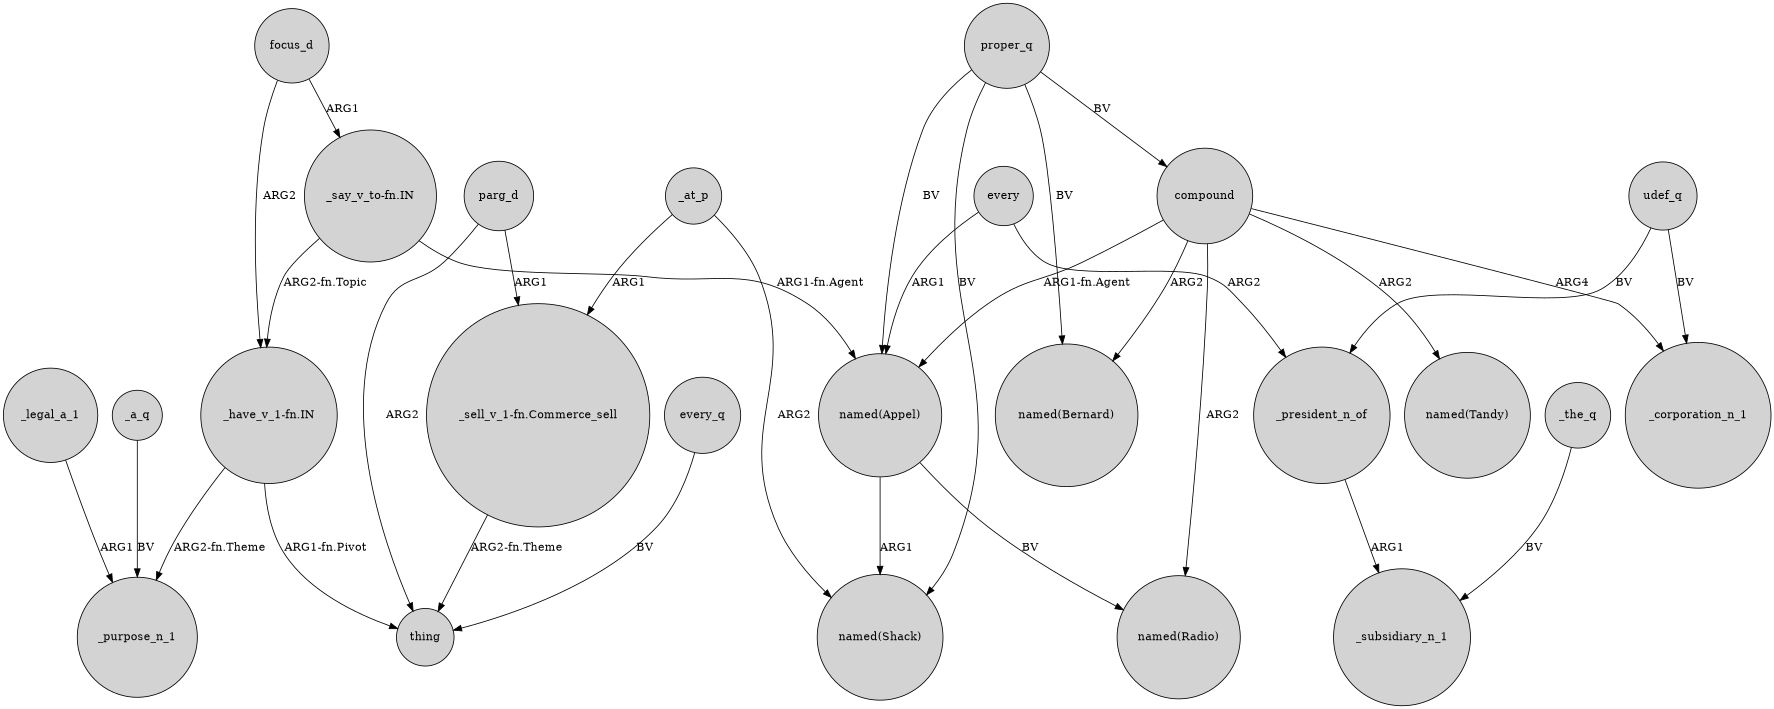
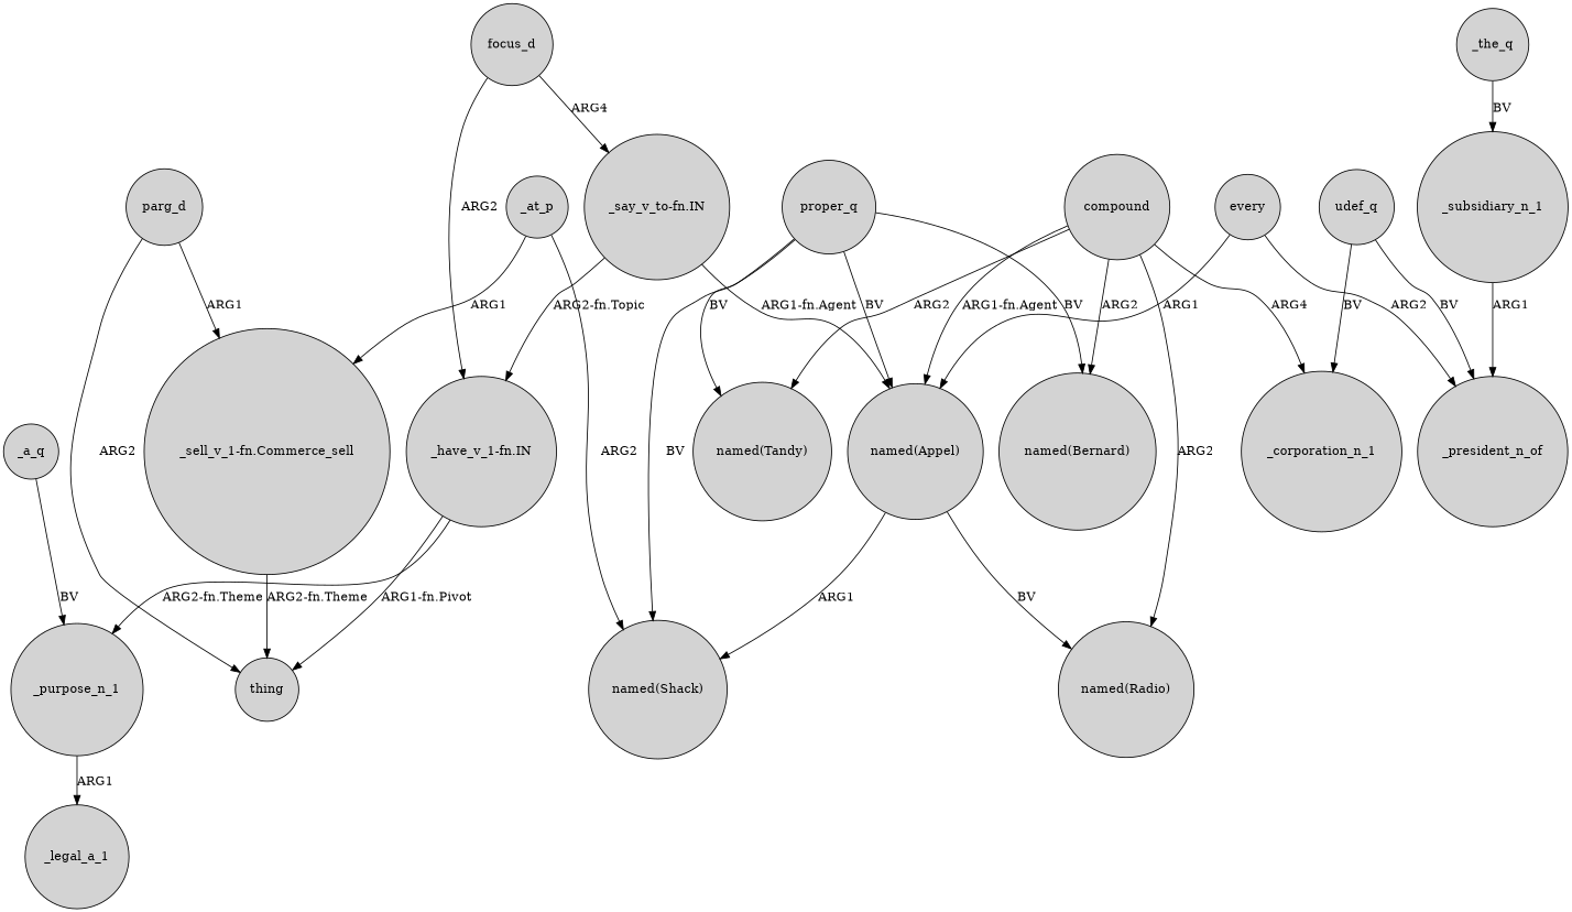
  digraph {
    node [shape=circle style=filled]
    _legal_a_1
    _purpose_n_1
    compound
    "named(Tandy)"
    "named(Appel)"
    "named(Radio)"
    "named(Bernard)"
    _corporation_n_1
    "named(Shack)"
    proper_q
-   every_q
    thing
    parg_d
    "_sell_v_1-fn.Commerce_sell"
    focus_d
    "_have_v_1-fn.IN"
    "_say_v_to-fn.IN"
    _at_p
    _the_q
    _subsidiary_n_1
    n21 [label=every]
    _president_n_of
    udef_q
    _a_q
-   _legal_a_1 -> _purpose_n_1 [label=ARG1]
+   _purpose_n_1 -> _legal_a_1 [label=ARG1]
    compound -> "named(Tandy)" [label=ARG2]
    compound -> "named(Appel)" [label="ARG1-fn.Agent"]
    compound -> "named(Radio)" [label=ARG2]
    compound -> "named(Bernard)" [label=ARG2]
    compound -> _corporation_n_1 [label=ARG4]
    "named(Appel)" -> "named(Radio)" [label=BV]
    "named(Appel)" -> "named(Shack)" [label=ARG1]
-   proper_q -> compound [label=BV]
+   proper_q -> "named(Tandy)" [label=BV]
    proper_q -> "named(Appel)" [label=BV]
    proper_q -> "named(Bernard)" [label=BV]
    proper_q -> "named(Shack)" [label=BV]
-   every_q -> thing [label=BV]
    parg_d -> thing [label=ARG2]
    parg_d -> "_sell_v_1-fn.Commerce_sell" [label=ARG1]
    "_sell_v_1-fn.Commerce_sell" -> thing [label="ARG2-fn.Theme"]
    focus_d -> "_have_v_1-fn.IN" [label=ARG2]
-   focus_d -> "_say_v_to-fn.IN" [label=ARG1]
+   focus_d -> "_say_v_to-fn.IN" [label=ARG4]
    "_have_v_1-fn.IN" -> _purpose_n_1 [label="ARG2-fn.Theme"]
    "_have_v_1-fn.IN" -> thing [label="ARG1-fn.Pivot"]
    "_say_v_to-fn.IN" -> "named(Appel)" [label="ARG1-fn.Agent"]
    "_say_v_to-fn.IN" -> "_have_v_1-fn.IN" [label="ARG2-fn.Topic"]
    _at_p -> "named(Shack)" [label=ARG2]
    _at_p -> "_sell_v_1-fn.Commerce_sell" [label=ARG1]
    _the_q -> _subsidiary_n_1 [label=BV]
    n21 -> "named(Appel)" [label=ARG1]
    n21 -> _president_n_of [label=ARG2]
-   _president_n_of -> _subsidiary_n_1 [label=ARG1]
+   _subsidiary_n_1 -> _president_n_of [label=ARG1]
    udef_q -> _corporation_n_1 [label=BV]
    udef_q -> _president_n_of [label=BV]
    _a_q -> _purpose_n_1 [label=BV]
  }
